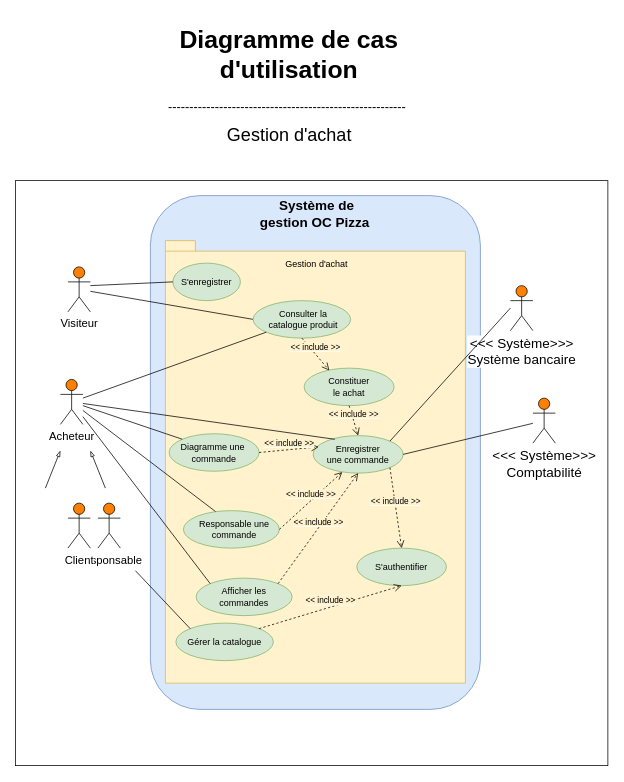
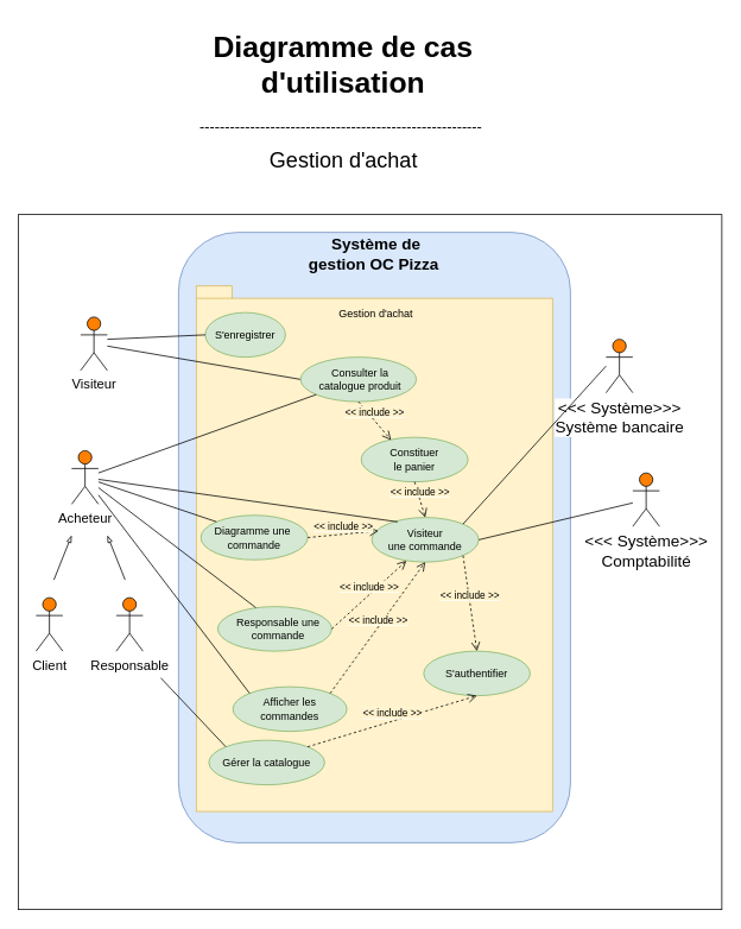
  <mxCell id="0" />
  <mxCell id="1" parent="0" />
  <mxCell id="2" value="" style="whiteSpace=wrap;html=1;" parent="1" vertex="1"><mxGeometry x="20" y="240" width="790" height="780" as="geometry" /></mxCell>
  <mxCell id="3" value="&lt;h1 style=&quot;font-size: 33px&quot;&gt;Diagramme de cas d'utilisation&lt;/h1&gt;&lt;span style=&quot;font-size: 17px&quot;&gt;--------------------------------------------------------&amp;nbsp;&lt;/span&gt;&lt;p style=&quot;font-size: 17px&quot;&gt;&amp;nbsp;&lt;/p&gt;" style="text;html=1;strokeColor=none;fillColor=none;spacing=5;spacingTop=-20;whiteSpace=wrap;overflow=hidden;rounded=0;align=center;" parent="1" vertex="1"><mxGeometry x="180" y="20" width="410" height="150" as="geometry" /></mxCell>
  <mxCell id="4" value="" style="rounded=1;whiteSpace=wrap;html=1;fillColor=#dae8fc;strokeColor=#6c8ebf;" parent="1" vertex="1"><mxGeometry x="200" y="260" width="440" height="685" as="geometry" /></mxCell>
  <mxCell id="5" value="Système de gestion OC Pizza&amp;nbsp;" style="text;html=1;strokeColor=none;fillColor=none;align=center;verticalAlign=middle;whiteSpace=wrap;rounded=0;fontSize=18;fontStyle=1;glass=0;gradientColor=none;" parent="1" vertex="1"><mxGeometry x="342" y="250" width="160" height="70" as="geometry" /></mxCell>
  <mxCell id="6" value="Visiteur" style="shape=umlActor;verticalLabelPosition=bottom;labelBackgroundColor=#ffffff;verticalAlign=top;html=1;outlineConnect=0;fontSize=15;fillColor=#FF8000;" parent="1" vertex="1"><mxGeometry x="90" y="355" width="30" height="60" as="geometry" /></mxCell>
  <mxCell id="7" value="Acheteur" style="shape=umlActor;verticalLabelPosition=bottom;labelBackgroundColor=#ffffff;verticalAlign=top;html=1;outlineConnect=0;fontSize=15;fillColor=#FF8000;" parent="1" vertex="1"><mxGeometry x="80" y="505" width="30" height="60" as="geometry" /></mxCell>
  <mxCell id="8" value="&amp;lt;&amp;lt;&amp;lt; Système&amp;gt;&amp;gt;&amp;gt;&lt;br&gt;Système bancaire" style="shape=umlActor;verticalLabelPosition=bottom;labelBackgroundColor=#ffffff;verticalAlign=top;html=1;outlineConnect=0;fontSize=18;gradientColor=none;gradientDirection=north;fillColor=#FF8000;" parent="1" vertex="1"><mxGeometry x="680" y="380" width="30" height="60" as="geometry" /></mxCell>
  <mxCell id="9" value="&amp;lt;&amp;lt;&amp;lt; Système&amp;gt;&amp;gt;&amp;gt;&lt;br&gt;Comptabilité" style="shape=umlActor;verticalLabelPosition=bottom;labelBackgroundColor=#ffffff;verticalAlign=top;html=1;outlineConnect=0;fontSize=18;gradientColor=none;gradientDirection=north;fillColor=#FF8000;" parent="1" vertex="1"><mxGeometry x="710" y="530" width="30" height="60" as="geometry" /></mxCell>
  <mxCell id="10" value="" style="shape=folder;fontStyle=1;spacingTop=10;tabWidth=40;tabHeight=14;tabPosition=left;html=1;fillColor=#fff2cc;strokeColor=#d6b656;" parent="1" vertex="1"><mxGeometry x="220" y="320" width="400" height="590" as="geometry" /></mxCell>
  <mxCell id="11" value="" style="endArrow=none;html=1;entryX=0;entryY=0.5;entryDx=0;entryDy=0;" parent="1" source="6" target="13" edge="1"><mxGeometry width="50" height="50" relative="1" as="geometry"><mxPoint x="198" y="410" as="sourcePoint" /><mxPoint x="98" y="1030" as="targetPoint" /></mxGeometry></mxCell>
  <mxCell id="12" value="Gestion d'achat" style="text;html=1;strokeColor=none;fillColor=none;align=center;verticalAlign=middle;whiteSpace=wrap;rounded=0;" parent="1" vertex="1"><mxGeometry x="372" y="342" width="100" height="20" as="geometry" /></mxCell>
  <mxCell id="13" value="" style="ellipse;whiteSpace=wrap;html=1;fillColor=#d5e8d4;strokeColor=#82b366;" parent="1" vertex="1"><mxGeometry x="337" y="400" width="130" height="50" as="geometry" /></mxCell>
  <mxCell id="14" value="Consulter la&lt;br&gt;catalogue produit" style="text;html=1;strokeColor=none;fillColor=none;align=center;verticalAlign=middle;whiteSpace=wrap;rounded=0;" parent="1" vertex="1"><mxGeometry x="299" y="415" width="210" height="20" as="geometry" /></mxCell>
  <mxCell id="15" value="" style="ellipse;whiteSpace=wrap;html=1;fillColor=#d5e8d4;strokeColor=#82b366;" parent="1" vertex="1"><mxGeometry x="417" y="580" width="120" height="50" as="geometry" /></mxCell>
- <mxCell id="16" value="Enregistrer &lt;br&gt;une commande" style="text;html=1;strokeColor=none;fillColor=none;align=center;verticalAlign=middle;whiteSpace=wrap;rounded=0;" parent="1" vertex="1"><mxGeometry x="372" y="595" width="210" height="20" as="geometry" /></mxCell>
+ <mxCell id="16" value="Visiteur &lt;br&gt;une commande" style="text;html=1;strokeColor=none;fillColor=none;align=center;verticalAlign=middle;whiteSpace=wrap;rounded=0;" parent="1" vertex="1"><mxGeometry x="372" y="595" width="210" height="20" as="geometry" /></mxCell>
  <mxCell id="17" value="" style="endArrow=none;html=1;" parent="1" target="13" edge="1"><mxGeometry width="50" height="50" relative="1" as="geometry"><mxPoint x="110" y="530" as="sourcePoint" /><mxPoint x="333" y="575" as="targetPoint" /></mxGeometry></mxCell>
  <mxCell id="18" value="" style="endArrow=none;html=1;exitX=1;exitY=0;exitDx=0;exitDy=0;" parent="1" source="15" edge="1"><mxGeometry width="50" height="50" relative="1" as="geometry"><mxPoint x="493" y="435" as="sourcePoint" /><mxPoint x="680" y="410" as="targetPoint" /></mxGeometry></mxCell>
  <mxCell id="19" value="" style="endArrow=none;html=1;entryX=0.241;entryY=0.098;entryDx=0;entryDy=0;entryPerimeter=0;" parent="1" target="15" edge="1" source="7"><mxGeometry width="50" height="50" relative="1" as="geometry"><mxPoint x="120" y="520" as="sourcePoint" /><mxPoint x="372.755" y="473.886" as="targetPoint" /></mxGeometry></mxCell>
  <mxCell id="20" value="" style="ellipse;whiteSpace=wrap;html=1;fillColor=#d5e8d4;strokeColor=#82b366;" parent="1" vertex="1"><mxGeometry x="234" y="830" width="130" height="50" as="geometry" /></mxCell>
  <mxCell id="21" value="Gérer la catalogue" style="text;html=1;strokeColor=none;fillColor=none;align=center;verticalAlign=middle;whiteSpace=wrap;rounded=0;" parent="1" vertex="1"><mxGeometry x="194" y="845" width="210" height="20" as="geometry" /></mxCell>
  <mxCell id="22" value="" style="endArrow=none;html=1;entryX=0;entryY=0;entryDx=0;entryDy=0;" parent="1" target="20" edge="1"><mxGeometry width="50" height="50" relative="1" as="geometry"><mxPoint x="180" y="760" as="sourcePoint" /><mxPoint x="327.005" y="717.322" as="targetPoint" /></mxGeometry></mxCell>
  <mxCell id="23" value="" style="endArrow=none;html=1;exitX=1;exitY=0.5;exitDx=0;exitDy=0;" parent="1" source="15" edge="1" target="9"><mxGeometry width="50" height="50" relative="1" as="geometry"><mxPoint x="499.175" y="577.322" as="sourcePoint" /><mxPoint x="710" y="600" as="targetPoint" /></mxGeometry></mxCell>
  <mxCell id="24" value="" style="ellipse;whiteSpace=wrap;html=1;fillColor=#d5e8d4;strokeColor=#82b366;" parent="1" vertex="1"><mxGeometry x="225" y="577.5" width="120" height="50" as="geometry" /></mxCell>
  <mxCell id="25" value="" style="ellipse;whiteSpace=wrap;html=1;fillColor=#d5e8d4;strokeColor=#82b366;" parent="1" vertex="1"><mxGeometry x="261" y="770" width="128" height="50" as="geometry" /></mxCell>
  <mxCell id="26" value="Afficher les &lt;br&gt;commandes" style="text;html=1;strokeColor=none;fillColor=none;align=center;verticalAlign=middle;whiteSpace=wrap;rounded=0;" parent="1" vertex="1"><mxGeometry x="220" y="785" width="210" height="20" as="geometry" /></mxCell>
  <mxCell id="27" value="Gestion d'achat" style="text;html=1;strokeColor=none;fillColor=none;align=center;verticalAlign=middle;whiteSpace=wrap;rounded=0;fontSize=24;" parent="1" vertex="1"><mxGeometry x="230.5" y="170" width="309" height="20" as="geometry" /></mxCell>
  <mxCell id="28" value="" style="ellipse;whiteSpace=wrap;html=1;fillColor=#d5e8d4;strokeColor=#82b366;" parent="1" vertex="1"><mxGeometry x="244" y="680" width="128" height="50" as="geometry" /></mxCell>
  <mxCell id="29" value="Responsable une &lt;br&gt;commande" style="text;html=1;strokeColor=none;fillColor=none;align=center;verticalAlign=middle;whiteSpace=wrap;rounded=0;" parent="1" vertex="1"><mxGeometry x="207" y="695" width="210" height="20" as="geometry" /></mxCell>
  <mxCell id="30" value="" style="ellipse;whiteSpace=wrap;html=1;fillColor=#d5e8d4;strokeColor=#82b366;" parent="1" vertex="1"><mxGeometry x="405" y="490" width="120" height="50" as="geometry" /></mxCell>
- <mxCell id="31" value="Constituer&lt;br&gt;le achat" style="text;html=1;strokeColor=none;fillColor=none;align=center;verticalAlign=middle;whiteSpace=wrap;rounded=0;" parent="1" vertex="1"><mxGeometry x="360" y="505" width="210" height="20" as="geometry" /></mxCell>
+ <mxCell id="31" value="Constituer&lt;br&gt;le panier" style="text;html=1;strokeColor=none;fillColor=none;align=center;verticalAlign=middle;whiteSpace=wrap;rounded=0;" parent="1" vertex="1"><mxGeometry x="360" y="505" width="210" height="20" as="geometry" /></mxCell>
  <mxCell id="32" value="" style="ellipse;whiteSpace=wrap;html=1;fillColor=#d5e8d4;strokeColor=#82b366;" parent="1" vertex="1"><mxGeometry x="475.25" y="730" width="119.5" height="50" as="geometry" /></mxCell>
  <mxCell id="33" value="S'authentifier" style="text;html=1;strokeColor=none;fillColor=none;align=center;verticalAlign=middle;whiteSpace=wrap;rounded=0;" parent="1" vertex="1"><mxGeometry x="430" y="745" width="210" height="20" as="geometry" /></mxCell>
  <mxCell id="34" value="&lt;span style=&quot;background-color: rgb(255 , 242 , 204)&quot;&gt;&amp;lt;&amp;lt; include &amp;gt;&amp;gt;&lt;/span&gt;" style="html=1;verticalAlign=bottom;endArrow=open;dashed=1;endSize=8;entryX=0.5;entryY=1;entryDx=0;entryDy=0;exitX=1;exitY=0;exitDx=0;exitDy=0;" parent="1" source="25" target="15" edge="1"><mxGeometry relative="1" as="geometry"><mxPoint x="429.75" y="690" as="sourcePoint" /><mxPoint x="439.25" y="765" as="targetPoint" /></mxGeometry></mxCell>
  <mxCell id="35" value="&lt;span style=&quot;background-color: rgb(255 , 242 , 204)&quot;&gt;&amp;lt;&amp;lt; include &amp;gt;&amp;gt;&lt;/span&gt;" style="html=1;verticalAlign=bottom;endArrow=open;dashed=1;endSize=8;entryX=0.5;entryY=1;entryDx=0;entryDy=0;exitX=1;exitY=0;exitDx=0;exitDy=0;" parent="1" source="20" target="32" edge="1"><mxGeometry relative="1" as="geometry"><mxPoint x="322" y="700" as="sourcePoint" /><mxPoint x="444.5" y="665" as="targetPoint" /></mxGeometry></mxCell>
  <mxCell id="36" value="" style="ellipse;whiteSpace=wrap;html=1;fillColor=#d5e8d4;strokeColor=#82b366;" parent="1" vertex="1"><mxGeometry x="230" y="350" width="90" height="50" as="geometry" /></mxCell>
  <mxCell id="37" value="S'enregistrer" style="text;html=1;strokeColor=none;fillColor=none;align=center;verticalAlign=middle;whiteSpace=wrap;rounded=0;" parent="1" vertex="1"><mxGeometry x="170" y="365" width="210" height="20" as="geometry" /></mxCell>
  <mxCell id="38" value="" style="endArrow=none;html=1;entryX=0;entryY=0.5;entryDx=0;entryDy=0;" parent="1" target="36" edge="1"><mxGeometry width="50" height="50" relative="1" as="geometry"><mxPoint x="120" y="380" as="sourcePoint" /><mxPoint x="347.825" y="337.322" as="targetPoint" /></mxGeometry></mxCell>
  <mxCell id="39" value="Responsable" style="shape=umlActor;verticalLabelPosition=bottom;labelBackgroundColor=#ffffff;verticalAlign=top;html=1;outlineConnect=0;fontSize=15;fillColor=#FF8000;" parent="1" vertex="1"><mxGeometry x="130" y="670" width="30" height="60" as="geometry" /></mxCell>
  <mxCell id="40" value="&lt;span style=&quot;background-color: rgb(255 , 242 , 204)&quot;&gt;&amp;lt;&amp;lt; include &amp;gt;&amp;gt;&lt;/span&gt;" style="html=1;verticalAlign=bottom;endArrow=open;dashed=1;endSize=8;exitX=1;exitY=1;exitDx=0;exitDy=0;entryX=0.5;entryY=0;entryDx=0;entryDy=0;" edge="1" parent="1" source="15" target="32"><mxGeometry relative="1" as="geometry"><mxPoint x="407.573" y="622.616" as="sourcePoint" /><mxPoint x="458" y="687" as="targetPoint" /></mxGeometry></mxCell>
  <mxCell id="41" value="&lt;span style=&quot;background-color: rgb(255 , 242 , 204)&quot;&gt;&amp;lt;&amp;lt; include &amp;gt;&amp;gt;&lt;/span&gt;" style="html=1;verticalAlign=bottom;endArrow=open;dashed=1;endSize=8;exitX=1;exitY=0.5;exitDx=0;exitDy=0;entryX=0.324;entryY=0.971;entryDx=0;entryDy=0;entryPerimeter=0;" edge="1" parent="1" source="28" target="15"><mxGeometry relative="1" as="geometry"><mxPoint x="361.5" y="680" as="sourcePoint" /><mxPoint x="440" y="705" as="targetPoint" /></mxGeometry></mxCell>
  <mxCell id="42" value="Diagramme une&amp;nbsp;&lt;br&gt;commande" style="text;html=1;strokeColor=none;fillColor=none;align=center;verticalAlign=middle;whiteSpace=wrap;rounded=0;" parent="1" vertex="1"><mxGeometry x="180" y="592.5" width="210" height="20" as="geometry" /></mxCell>
  <mxCell id="43" value="&lt;span style=&quot;background-color: rgb(255 , 242 , 204)&quot;&gt;&amp;lt;&amp;lt; include &amp;gt;&amp;gt;&lt;/span&gt;" style="html=1;verticalAlign=bottom;endArrow=open;dashed=1;endSize=8;entryX=0.28;entryY=0.062;entryDx=0;entryDy=0;exitX=0.5;exitY=1;exitDx=0;exitDy=0;entryPerimeter=0;" edge="1" parent="1" source="13" target="30"><mxGeometry relative="1" as="geometry"><mxPoint x="407" y="600" as="sourcePoint" /><mxPoint x="410" y="555" as="targetPoint" /></mxGeometry></mxCell>
  <mxCell id="44" value="&lt;span style=&quot;background-color: rgb(255 , 242 , 204)&quot;&gt;&amp;lt;&amp;lt; include &amp;gt;&amp;gt;&lt;/span&gt;" style="html=1;verticalAlign=bottom;endArrow=open;dashed=1;endSize=8;exitX=0.5;exitY=1;exitDx=0;exitDy=0;entryX=0.5;entryY=0;entryDx=0;entryDy=0;" edge="1" parent="1" source="30" target="15"><mxGeometry relative="1" as="geometry"><mxPoint x="412" y="460" as="sourcePoint" /><mxPoint x="402" y="590" as="targetPoint" /></mxGeometry></mxCell>
  <mxCell id="45" value="" style="endArrow=none;html=1;entryX=0;entryY=0;entryDx=0;entryDy=0;" edge="1" parent="1" source="7" target="24"><mxGeometry width="50" height="50" relative="1" as="geometry"><mxPoint x="130" y="540" as="sourcePoint" /><mxPoint x="347" y="625" as="targetPoint" /></mxGeometry></mxCell>
  <mxCell id="46" value="" style="endArrow=none;html=1;entryX=0;entryY=0;entryDx=0;entryDy=0;" edge="1" parent="1" source="7" target="25"><mxGeometry width="50" height="50" relative="1" as="geometry"><mxPoint x="130" y="570" as="sourcePoint" /><mxPoint x="224.5" y="650" as="targetPoint" /></mxGeometry></mxCell>
  <mxCell id="47" value="" style="endArrow=none;html=1;entryX=0.335;entryY=0.025;entryDx=0;entryDy=0;entryPerimeter=0;" edge="1" parent="1" source="7" target="28"><mxGeometry width="50" height="50" relative="1" as="geometry"><mxPoint x="150" y="560" as="sourcePoint" /><mxPoint x="302.686" y="612.485" as="targetPoint" /></mxGeometry></mxCell>
  <mxCell id="48" value="&lt;span style=&quot;background-color: rgb(255 , 242 , 204)&quot;&gt;&amp;lt;&amp;lt; include &amp;gt;&amp;gt;&lt;/span&gt;" style="html=1;verticalAlign=bottom;endArrow=open;dashed=1;endSize=8;exitX=1;exitY=0.5;exitDx=0;exitDy=0;entryX=0.25;entryY=0;entryDx=0;entryDy=0;" edge="1" parent="1" source="24" target="16"><mxGeometry relative="1" as="geometry"><mxPoint x="382" y="715" as="sourcePoint" /><mxPoint x="465.88" y="638.55" as="targetPoint" /></mxGeometry></mxCell>
- <mxCell id="49" value="Client" style="shape=umlActor;verticalLabelPosition=bottom;labelBackgroundColor=#ffffff;verticalAlign=top;html=1;outlineConnect=0;fontSize=15;fillColor=#FF8000;" vertex="1" parent="1"><mxGeometry x="90" y="670" width="30" height="60" as="geometry" /></mxCell>
+ <mxCell id="49" value="Client" style="shape=umlActor;verticalLabelPosition=bottom;labelBackgroundColor=#ffffff;verticalAlign=top;html=1;outlineConnect=0;fontSize=15;fillColor=#FF8000;" vertex="1" parent="1"><mxGeometry x="40" y="670" width="30" height="60" as="geometry" /></mxCell>
  <mxCell id="50" value="" style="endArrow=blockThin;html=1;endFill=0;" edge="1" parent="1"><mxGeometry width="50" height="50" relative="1" as="geometry"><mxPoint x="60" y="650" as="sourcePoint" /><mxPoint x="80" y="600" as="targetPoint" /></mxGeometry></mxCell>
  <mxCell id="51" value="" style="endArrow=blockThin;html=1;endFill=0;" edge="1" parent="1"><mxGeometry width="50" height="50" relative="1" as="geometry"><mxPoint x="140" y="650" as="sourcePoint" /><mxPoint x="120" y="600" as="targetPoint" /></mxGeometry></mxCell>
